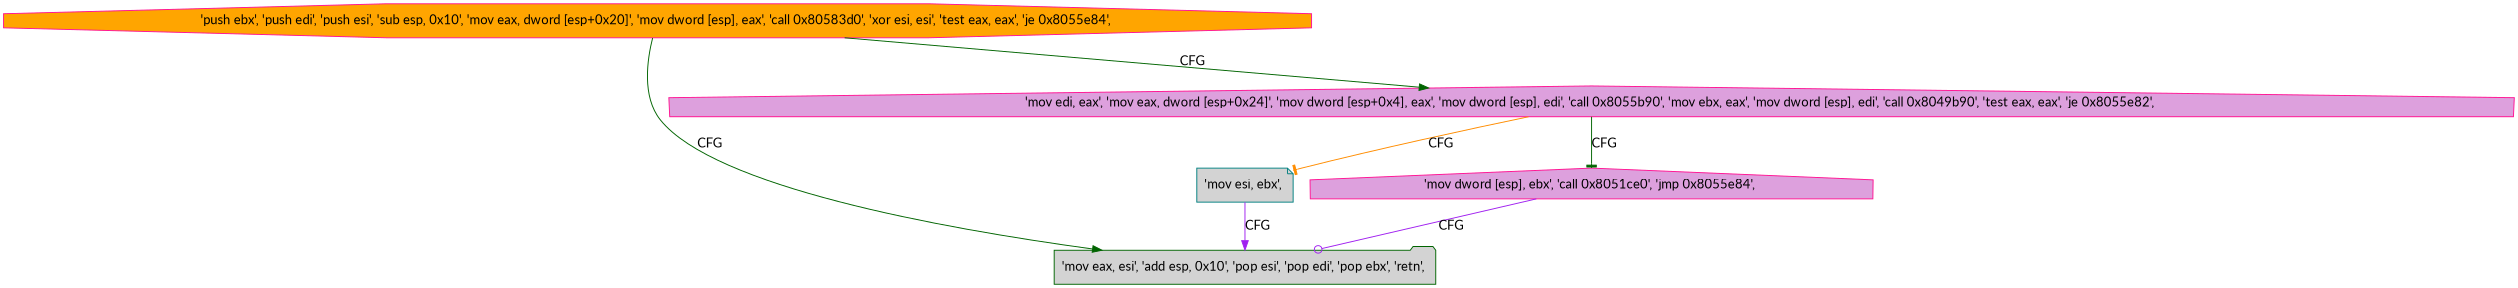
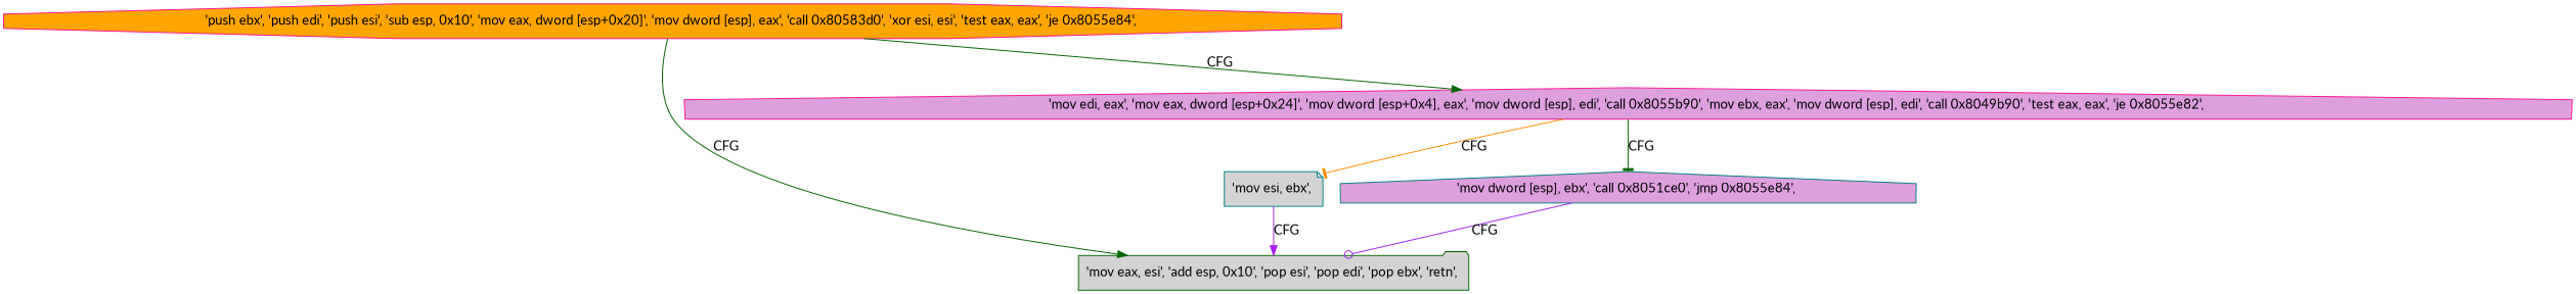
  digraph {
    fontname=Lato
    node [style=filled fillcolor=lightgrey color=deeppink shape=house fontname=Lato]
    edge [color=darkgreen arrowhead=normal fontname=Lato]
    n1 [label="'push ebx', 'push edi', 'push esi', 'sub esp, 0x10', 'mov eax, dword [esp+0x20]', 'mov dword [esp], eax', 'call 0x80583d0', 'xor esi, esi', 'test eax, eax', 'je 0x8055e84', " fillcolor=orange shape=octagon]
    n2 [label="'mov eax, esi', 'add esp, 0x10', 'pop esi', 'pop edi', 'pop ebx', 'retn', " color=darkgreen shape=folder]
    n3 [label="'mov edi, eax', 'mov eax, dword [esp+0x24]', 'mov dword [esp+0x4], eax', 'mov dword [esp], edi', 'call 0x8055b90', 'mov ebx, eax', 'mov dword [esp], edi', 'call 0x8049b90', 'test eax, eax', 'je 0x8055e82', " fillcolor=plum]
    n4 [label="'mov esi, ebx', " color=teal shape=note]
-   n5 [label="'mov dword [esp], ebx', 'call 0x8051ce0', 'jmp 0x8055e84', " fillcolor=plum]
+   n5 [label="'mov dword [esp], ebx', 'call 0x8051ce0', 'jmp 0x8055e84', " fillcolor=plum color=teal]
    n1 -> n2 [label=CFG]
    n1 -> n3 [label=CFG]
    n3 -> n4 [label=CFG color=darkorange arrowhead=tee]
    n3 -> n5 [label=CFG arrowhead=tee]
    n4 -> n2 [label=CFG color=purple]
    n5 -> n2 [label=CFG color=purple arrowhead=odot]
  }
